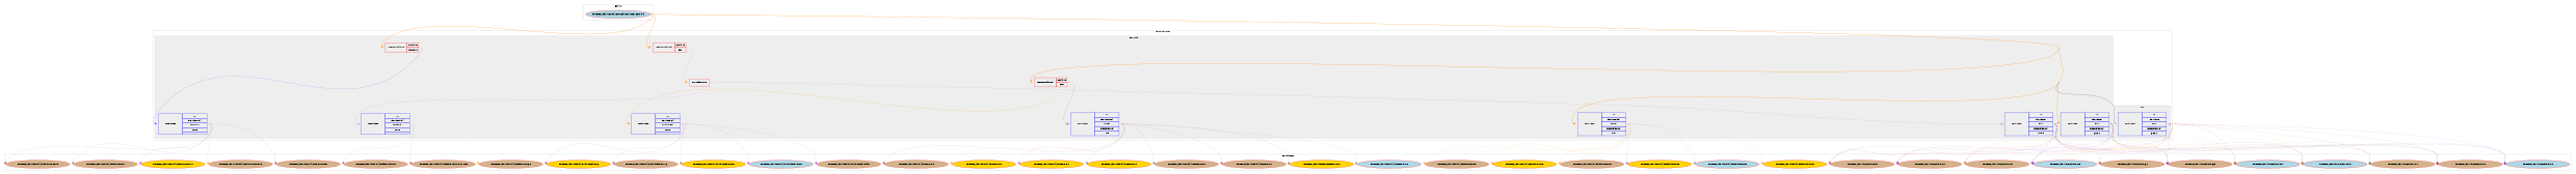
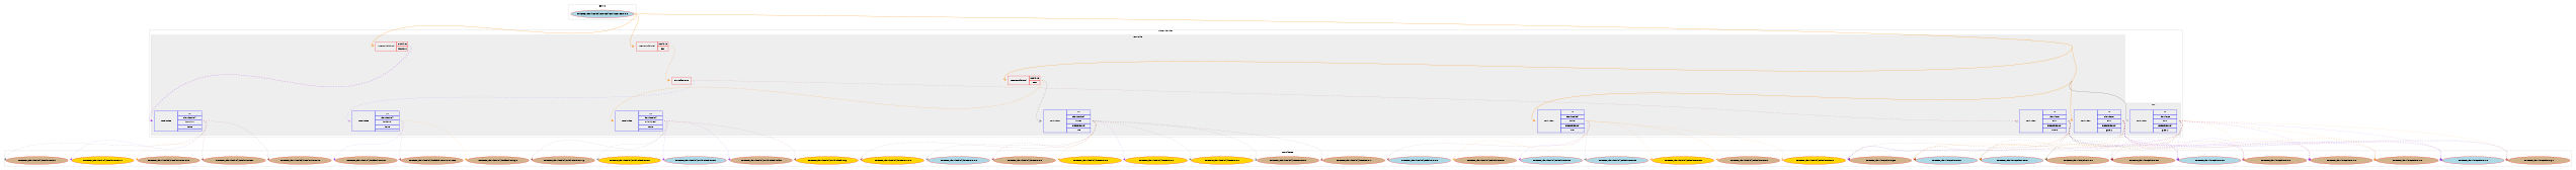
  digraph {
    compound=true
    concentrate=true
    fontname=Helvetica
    fontsize=10
    newrank=true
    rankdir=TB
    ranksep=1.5
    node [color=red fillcolor=tan fontname=Helvetica fontsize=10 style=filled]
    edge [arrowhead=vee color=darkorange headport=w style=dotted tailport=e weight=100]
    n1 [fillcolor=lightblue label="portage://dev-haskell/errorcall-eq-instance-0.1.0" width=4]
    n2 [color=blue label=<<TABLE BORDER="0" CELLBORDER="1" CELLSPACING="0" CELLPADDING="4" WIDTH="220"><TR><TD ROWSPAN="6" CELLPADDING="30">pack_dep</TD></TR><TR><TD WIDTH="110">no</TD></TR><TR><TD>dev-haskell</TD></TR><TR><TD>haddock</TD></TR><TR><TD>none</TD></TR><TR><TD></TD></TR></TABLE>> shape=none fillcolor="" style=""]
    n3 [color=blue label=<<TABLE BORDER="0" CELLBORDER="1" CELLSPACING="0" CELLPADDING="4" WIDTH="220"><TR><TD ROWSPAN="6" CELLPADDING="30">pack_dep</TD></TR><TR><TD WIDTH="110">no</TD></TR><TR><TD>dev-lang</TD></TR><TR><TD>ghc</TD></TR><TR><TD>greaterequal</TD></TR><TR><TD>7.10.2</TD></TR></TABLE>> shape=none fillcolor="" style=""]
    n4 [label=<<TABLE BORDER="0" CELLBORDER="1" CELLSPACING="0" CELLPADDING="4"><TR><TD CELLPADDING="10">any_of_group</TD></TR></TABLE>> shape=none fillcolor="" style=""]
    n5 [label=<<TABLE BORDER="0" CELLBORDER="1" CELLSPACING="0" CELLPADDING="4"><TR><TD ROWSPAN="3" CELLPADDING="10">use_conditional</TD></TR><TR><TD>positive</TD></TR><TR><TD>doc</TD></TR></TABLE>> shape=none fillcolor="" style=""]
    n6 [color=blue label=<<TABLE BORDER="0" CELLBORDER="1" CELLSPACING="0" CELLPADDING="4" WIDTH="220"><TR><TD ROWSPAN="6" CELLPADDING="30">pack_dep</TD></TR><TR><TD WIDTH="110">no</TD></TR><TR><TD>dev-haskell</TD></TR><TR><TD>hscolour</TD></TR><TR><TD>none</TD></TR><TR><TD></TD></TR></TABLE>> shape=none fillcolor="" style=""]
    n7 [label=<<TABLE BORDER="0" CELLBORDER="1" CELLSPACING="0" CELLPADDING="4"><TR><TD ROWSPAN="3" CELLPADDING="10">use_conditional</TD></TR><TR><TD>positive</TD></TR><TR><TD>hscolour</TD></TR></TABLE>> shape=none fillcolor="" style=""]
    n8 [color=blue label=<<TABLE BORDER="0" CELLBORDER="1" CELLSPACING="0" CELLPADDING="4" WIDTH="220"><TR><TD ROWSPAN="6" CELLPADDING="30">pack_dep</TD></TR><TR><TD WIDTH="110">no</TD></TR><TR><TD>dev-haskell</TD></TR><TR><TD>hspec</TD></TR><TR><TD>greaterequal</TD></TR><TR><TD>1.5</TD></TR></TABLE>> shape=none fillcolor="" style=""]
    n9 [color=blue label=<<TABLE BORDER="0" CELLBORDER="1" CELLSPACING="0" CELLPADDING="4" WIDTH="220"><TR><TD ROWSPAN="6" CELLPADDING="30">pack_dep</TD></TR><TR><TD WIDTH="110">no</TD></TR><TR><TD>dev-haskell</TD></TR><TR><TD>quickcheck</TD></TR><TR><TD>none</TD></TR><TR><TD></TD></TR></TABLE>> shape=none fillcolor="" style=""]
    n10 [label=<<TABLE BORDER="0" CELLBORDER="1" CELLSPACING="0" CELLPADDING="4"><TR><TD ROWSPAN="3" CELLPADDING="10">use_conditional</TD></TR><TR><TD>positive</TD></TR><TR><TD>test</TD></TR></TABLE>> shape=none fillcolor="" style=""]
    n11 [color=blue label=<<TABLE BORDER="0" CELLBORDER="1" CELLSPACING="0" CELLPADDING="4" WIDTH="220"><TR><TD ROWSPAN="6" CELLPADDING="30">pack_dep</TD></TR><TR><TD WIDTH="110">no</TD></TR><TR><TD>dev-haskell</TD></TR><TR><TD>cabal</TD></TR><TR><TD>greaterequal</TD></TR><TR><TD>1.8</TD></TR></TABLE>> shape=none fillcolor="" style=""]
    n12 [color=blue label=<<TABLE BORDER="0" CELLBORDER="1" CELLSPACING="0" CELLPADDING="4" WIDTH="220"><TR><TD ROWSPAN="6" CELLPADDING="30">pack_dep</TD></TR><TR><TD WIDTH="110">no</TD></TR><TR><TD>dev-lang</TD></TR><TR><TD>ghc</TD></TR><TR><TD>greaterequal</TD></TR><TR><TD>6.10.4</TD></TR></TABLE>> shape=none fillcolor="" style=""]
    n13 [color=blue label=<<TABLE BORDER="0" CELLBORDER="1" CELLSPACING="0" CELLPADDING="4" WIDTH="220"><TR><TD ROWSPAN="6" CELLPADDING="30">pack_dep</TD></TR><TR><TD WIDTH="110">no</TD></TR><TR><TD>dev-lang</TD></TR><TR><TD>ghc</TD></TR><TR><TD>greaterequal</TD></TR><TR><TD>6.10.4</TD></TR></TABLE>> shape=none fillcolor="" style=""]
    n14 [label="portage://dev-haskell/haddock-2.17.2" width=4]
    n15 [label="portage://dev-haskell/haddock-2.16.1" width=4]
    n16 [label="portage://dev-haskell/haddock-2.14.3.0.7.8.3" width=4]
    n17 [fillcolor=lightblue label="portage://dev-lang/ghc-8.8.1" width=4]
    n18 [label="portage://dev-lang/ghc-8.6.5" width=4]
    n19 [label="portage://dev-lang/ghc-8.6.4" width=4]
    n20 [fillcolor=lightblue label="portage://dev-lang/ghc-8.4.3" width=4]
    n21 [label="portage://dev-lang/ghc-8.4.2" width=4]
    n22 [label="portage://dev-lang/ghc-8.4.1" width=4]
    n23 [label="portage://dev-lang/ghc-8.2.2" width=4]
    n24 [fillcolor=lightblue label="portage://dev-lang/ghc-8.2.1" width=4]
    n25 [label="portage://dev-lang/ghc-8.0.2" width=4]
    n26 [label="portage://dev-lang/ghc-7.8.4" width=4]
    n27 [fillcolor=lightblue label="portage://dev-lang/ghc-7.10.3" width=4]
    n28 [fillcolor=gold label="portage://dev-haskell/hscolour-1.24.4" width=4]
    n29 [label="portage://dev-haskell/hscolour-1.24" width=4]
    n30 [label="portage://dev-haskell/hscolour-1.23-r1" width=4]
    n31 [label="portage://dev-haskell/hscolour-1.22" width=4]
    n32 [label="portage://dev-haskell/hscolour-1.20.3-r1" width=4]
    n33 [fillcolor=gold label="portage://dev-haskell/hspec-2.2.4" width=4]
    n34 [fillcolor=gold label="portage://dev-haskell/hspec-2.1.4" width=4]
    n35 [fillcolor=gold label="portage://dev-haskell/hspec-2.1.2" width=4]
    n36 [label="portage://dev-haskell/hspec-1.8.3" width=4]
    n37 [fillcolor=lightblue label="portage://dev-haskell/hspec-1.8.1.1" width=4]
-   n38 [fillcolor=gold label="portage://dev-hspec/hspec-1.7.2.1" width=4]
+   n38 [fillcolor=gold label="portage://dev-haskell/hspec-1.7.2.1" width=4]
    n39 [label="portage://dev-haskell/hspec-1.5.4" width=4]
    n40 [label="portage://dev-haskell/hspec-1.10.0" width=4]
    n41 [label="portage://dev-haskell/quickcheck-2.9.2" width=4]
    n42 [fillcolor=lightblue label="portage://dev-haskell/quickcheck-2.8.2" width=4]
    n43 [fillcolor=gold label="portage://dev-haskell/quickcheck-2.8.1" width=4]
    n44 [label="portage://dev-haskell/quickcheck-2.7.6" width=4]
    n45 [fillcolor=gold label="portage://dev-haskell/quickcheck-2.6" width=4]
+   n46 [fillcolor=lightblue label="portage://dev-haskell/cabal-2.0.0.2" width=4]
    n47 [fillcolor=gold label="portage://dev-haskell/cabal-1.24.2.0" width=4]
    n48 [label="portage://dev-haskell/cabal-1.22.8.0" width=4]
    n49 [fillcolor=gold label="portage://dev-haskell/cabal-1.20.0.2" width=4]
    n50 [fillcolor=lightblue label="portage://dev-haskell/cabal-1.18.1.5" width=4]
-   n51 [fillcolor=gold label="portage://dev-haskell/cabal-1.18.1.3" width=4]
+   n51 [fillcolor=lightblue label="portage://dev-haskell/cabal-1.18.1.3" width=4]
    n52 [label="portage://dev-haskell/cabal-1.18.1.2" width=4]
    subgraph cluster_1 {
      color=gray
      label=<<i>ebuild</i>>
      n1
    }
    subgraph cluster_2 {
      color=gray
      label=<<i>dependencies</i>>
      subgraph cluster_3 {
        color=gray
        fillcolor="#eeeeee"
        label=<<i>compile</i>>
        style=filled
        subgraph sub_4 {
          color=gray
          fillcolor="#eeeeee"
          label=<<i>compile</i>>
          style=filled
          n5
          subgraph sub_5 {
            color=gray
            fillcolor="#eeeeee"
            label=<<i>compile</i>>
            style=filled
            n4
            subgraph sub_6 {
              color=gray
              fillcolor="#eeeeee"
              label=<<i>compile</i>>
              style=filled
              n2
            }
            subgraph sub_7 {
              color=gray
              fillcolor="#eeeeee"
              label=<<i>compile</i>>
              style=filled
              n3
            }
          }
        }
        subgraph sub_8 {
          color=gray
          fillcolor="#eeeeee"
          label=<<i>compile</i>>
          style=filled
          n7
          subgraph sub_9 {
            color=gray
            fillcolor="#eeeeee"
            label=<<i>compile</i>>
            style=filled
            n6
          }
        }
        subgraph sub_10 {
          color=gray
          fillcolor="#eeeeee"
          label=<<i>compile</i>>
          style=filled
          n10
          subgraph sub_11 {
            color=gray
            fillcolor="#eeeeee"
            label=<<i>compile</i>>
            style=filled
            n8
          }
          subgraph sub_12 {
            color=gray
            fillcolor="#eeeeee"
            label=<<i>compile</i>>
            style=filled
            n9
          }
        }
        subgraph sub_13 {
          color=gray
          fillcolor="#eeeeee"
          label=<<i>compile</i>>
          style=filled
          n11
        }
        subgraph sub_14 {
          color=gray
          fillcolor="#eeeeee"
          label=<<i>compile</i>>
          style=filled
          n12
        }
      }
      subgraph cluster_15 {
        color=gray
        fillcolor="#eeeeee"
        label=<<i>compile and run</i>>
        style=filled
      }
      subgraph cluster_16 {
        color=gray
        fillcolor="#eeeeee"
        label=<<i>run</i>>
        style=filled
        subgraph sub_17 {
          color=gray
          fillcolor="#eeeeee"
          label=<<i>run</i>>
          style=filled
          n13
        }
      }
    }
    subgraph cluster_18 {
      color=gray
      label=<<i>candidates</i>>
      rank=same
      subgraph sub_19 {
        color=black
        label=<<i>candidates</i>>
        nodesep=1
        rank=same
        n14
        n15
        n16
      }
      subgraph sub_20 {
        color=black
        label=<<i>candidates</i>>
        nodesep=1
        rank=same
        n17
        n18
        n19
        n20
        n21
        n22
        n23
        n24
        n25
        n26
        n27
      }
      subgraph sub_21 {
        color=black
        label=<<i>candidates</i>>
        nodesep=1
        rank=same
        n28
        n29
        n30
        n31
        n32
      }
      subgraph sub_22 {
        color=black
        label=<<i>candidates</i>>
        nodesep=1
        rank=same
        n33
        n34
        n35
        n36
        n37
        n38
        n39
        n40
      }
      subgraph sub_23 {
        color=black
        label=<<i>candidates</i>>
        nodesep=1
        rank=same
        n41
        n42
        n43
        n44
        n45
      }
      subgraph sub_24 {
        color=black
        label=<<i>candidates</i>>
        nodesep=1
        rank=same
+       n46
        n47
        n48
        n49
        n50
        n51
        n52
      }
      subgraph sub_25 {
        color=black
        label=<<i>candidates</i>>
        nodesep=1
        rank=same
        n17
        n18
        n19
        n20
        n21
        n22
        n23
        n24
        n25
        n26
        n27
      }
      subgraph sub_26 {
        color=black
        label=<<i>candidates</i>>
        nodesep=1
        rank=same
        n17
        n18
        n19
        n20
        n21
        n22
        n23
        n24
        n25
        n26
        n27
      }
    }
    n1 -> n5 [style=solid weight=20]
    n1 -> n7 [style=solid weight=20]
    n1 -> n10 [style=solid weight=20]
    n1 -> n11 [style=solid weight=20]
    n1 -> n12 [style=solid weight=20]
    n1 -> n13 [arrowhead=odot color=gray40 style=solid weight=20]
    n2 -> n14 [color=purple]
    n2 -> n15
    n2 -> n16 [color=brown]
    n3 -> n17
    n3 -> n18 [color=brown]
    n3 -> n19 [color=gray40]
    n3 -> n20 [color=gray40]
    n3 -> n21 [color=purple]
    n3 -> n22
    n3 -> n23 [color=gray40]
    n3 -> n24 [color=purple]
    n3 -> n25 [color=gray40]
    n3 -> n26 [color=gray40]
    n3 -> n27 [color=brown]
    n4 -> n2 [arrowhead=oinv color=purple weight=20]
    n4 -> n3 [arrowhead=oinv color=brown weight=20]
    n5 -> n4 [style=dashed weight=20]
    n6 -> n28 [color=purple]
    n6 -> n29 [color=gray40]
    n6 -> n30 [color=brown]
    n6 -> n31 [color=brown]
    n6 -> n32
    n7 -> n6 [color=purple style=dashed weight=20]
    n8 -> n33 [color=gray40]
    n8 -> n34 [color=purple]
    n8 -> n35
    n8 -> n36 [color=brown]
    n8 -> n37 [color=gray40]
    n8 -> n38 [color=brown]
    n8 -> n39 [color=brown]
    n8 -> n40 [color=gray40]
    n9 -> n41 [color=purple]
    n9 -> n42 [color=purple]
    n9 -> n43 [color=gray40]
    n9 -> n44 [color=brown]
    n9 -> n45 [color=brown]
    n10 -> n8 [color=gray40 style=dashed weight=20]
    n10 -> n9 [style=dashed weight=20]
+   n11 -> n46 [color=brown]
    n11 -> n47
    n11 -> n48
    n11 -> n49
    n11 -> n50 [color=gray40]
    n11 -> n51 [color=purple]
    n11 -> n52
    n12 -> n17
    n12 -> n18 [color=gray40]
    n12 -> n19 [color=purple]
    n12 -> n20 [color=purple]
    n12 -> n21
    n12 -> n22 [color=purple]
    n12 -> n23 [color=purple]
    n12 -> n24 [color=gray40]
    n12 -> n25 [color=brown]
    n12 -> n26
    n12 -> n27 [color=gray40]
    n13 -> n17 [color=brown]
    n13 -> n18 [color=purple]
    n13 -> n19
    n13 -> n20 [color=purple]
    n13 -> n21
    n13 -> n22 [color=purple]
    n13 -> n23
    n13 -> n24 [color=purple]
    n13 -> n25 [color=brown]
    n13 -> n26 [color=gray40]
    n13 -> n27
  }
